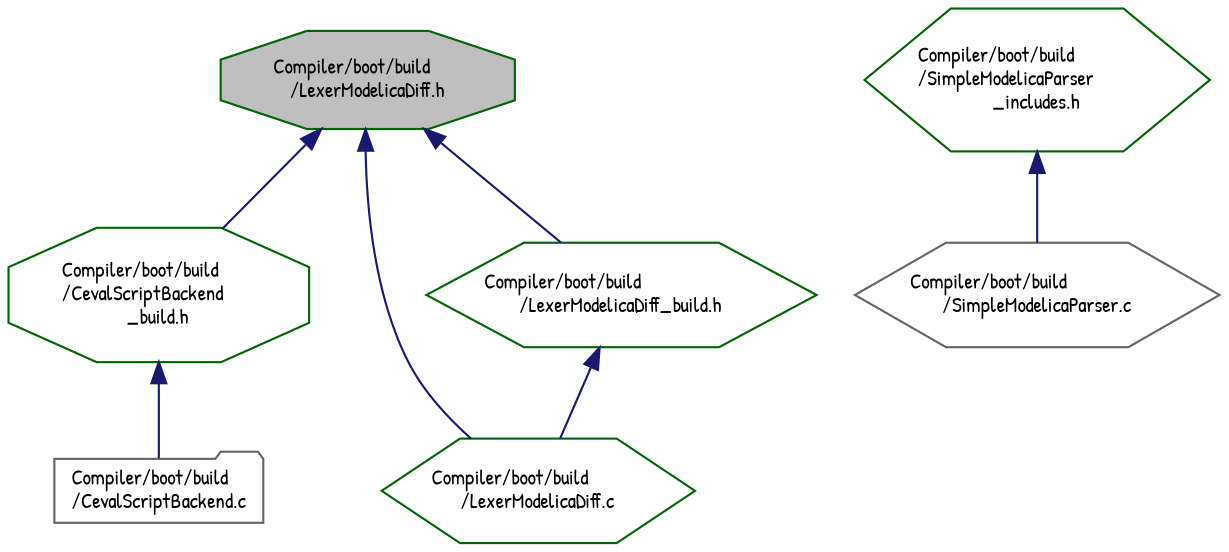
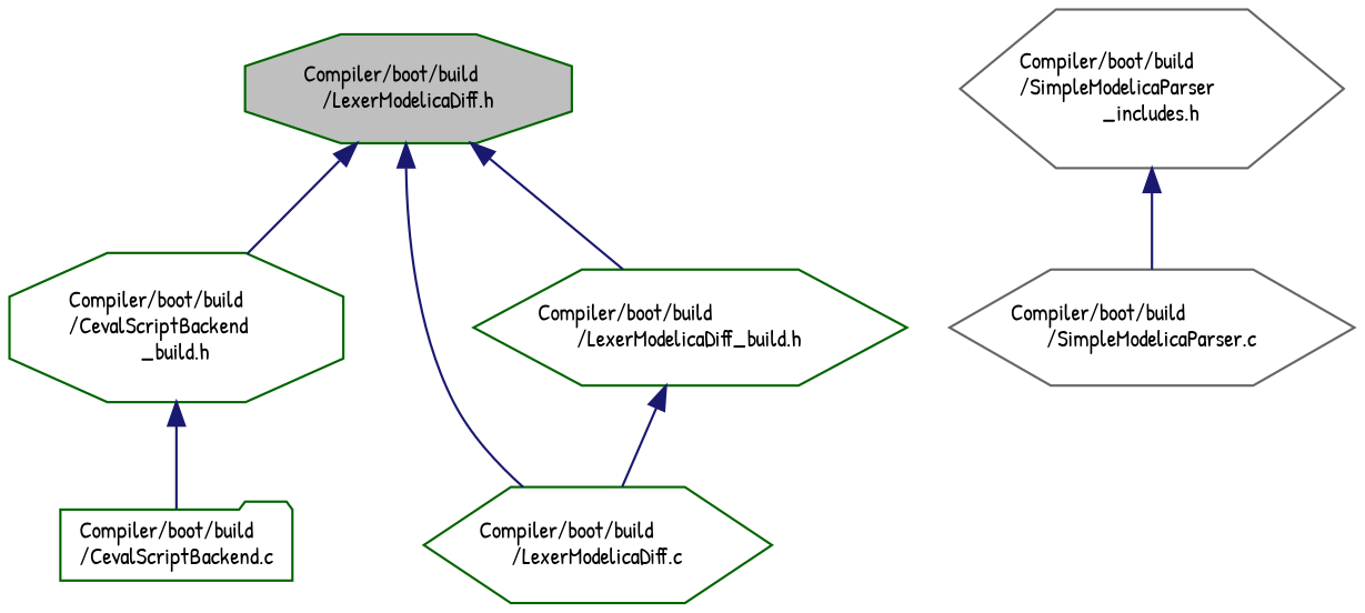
  digraph {
    fontname="Patrick Hand"
    node [color=darkgreen fillcolor=white fontname="Patrick Hand" fontsize=10 shape=hexagon style=filled]
    edge [color=midnightblue dir=back fontname="Patrick Hand" fontsize=10 labelfontname=Helvetica labelfontsize=10 style=solid]
    n1 [fillcolor=grey75 fontcolor=black height=0.2 label="Compiler/boot/build\l/LexerModelicaDiff.h" shape=octagon width=0.4]
    n2 [height=0.2 label="Compiler/boot/build\l/CevalScriptBackend\l_build.h" shape=octagon width=0.4]
    n3 [height=0.2 label="Compiler/boot/build\l/LexerModelicaDiff.c" width=0.4]
    n4 [height=0.2 label="Compiler/boot/build\l/LexerModelicaDiff_build.h" width=0.4]
-   n5 [color=gray40 height=0.2 label="Compiler/boot/build\l/CevalScriptBackend.c" shape=folder width=0.4]
-   n6 [height=0.2 label="Compiler/boot/build\l/SimpleModelicaParser\l_includes.h" width=0.4]
+   n5 [height=0.2 label="Compiler/boot/build\l/CevalScriptBackend.c" shape=folder width=0.4]
+   n6 [color=gray40 height=0.2 label="Compiler/boot/build\l/SimpleModelicaParser\l_includes.h" width=0.4]
    n7 [color=gray40 height=0.2 label="Compiler/boot/build\l/SimpleModelicaParser.c" width=0.4]
    n1 -> n2
    n1 -> n3
    n1 -> n4
    n2 -> n5
    n4 -> n3
    n6 -> n7
  }
